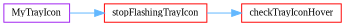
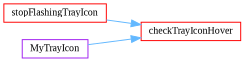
  digraph {
    fontname="Liberation Serif"
    rankdir=RL
    node [color=red fillcolor=white fontname="Liberation Serif" fontsize=10 shape=box style=filled]
    edge [color=steelblue1 dir=back fontname="Liberation Serif" fontsize=10 labelfontname=Helvetica labelfontsize=10 style=solid]
    n1 [fontcolor=black height=0.2 label=stopFlashingTrayIcon width=0.4]
    n2 [height=0.2 label=checkTrayIconHover width=0.4]
    n3 [color=purple height=0.2 label=MyTrayIcon width=0.4]
    n2 -> n1
-   n1 -> n3
+   n2 -> n3
  }
